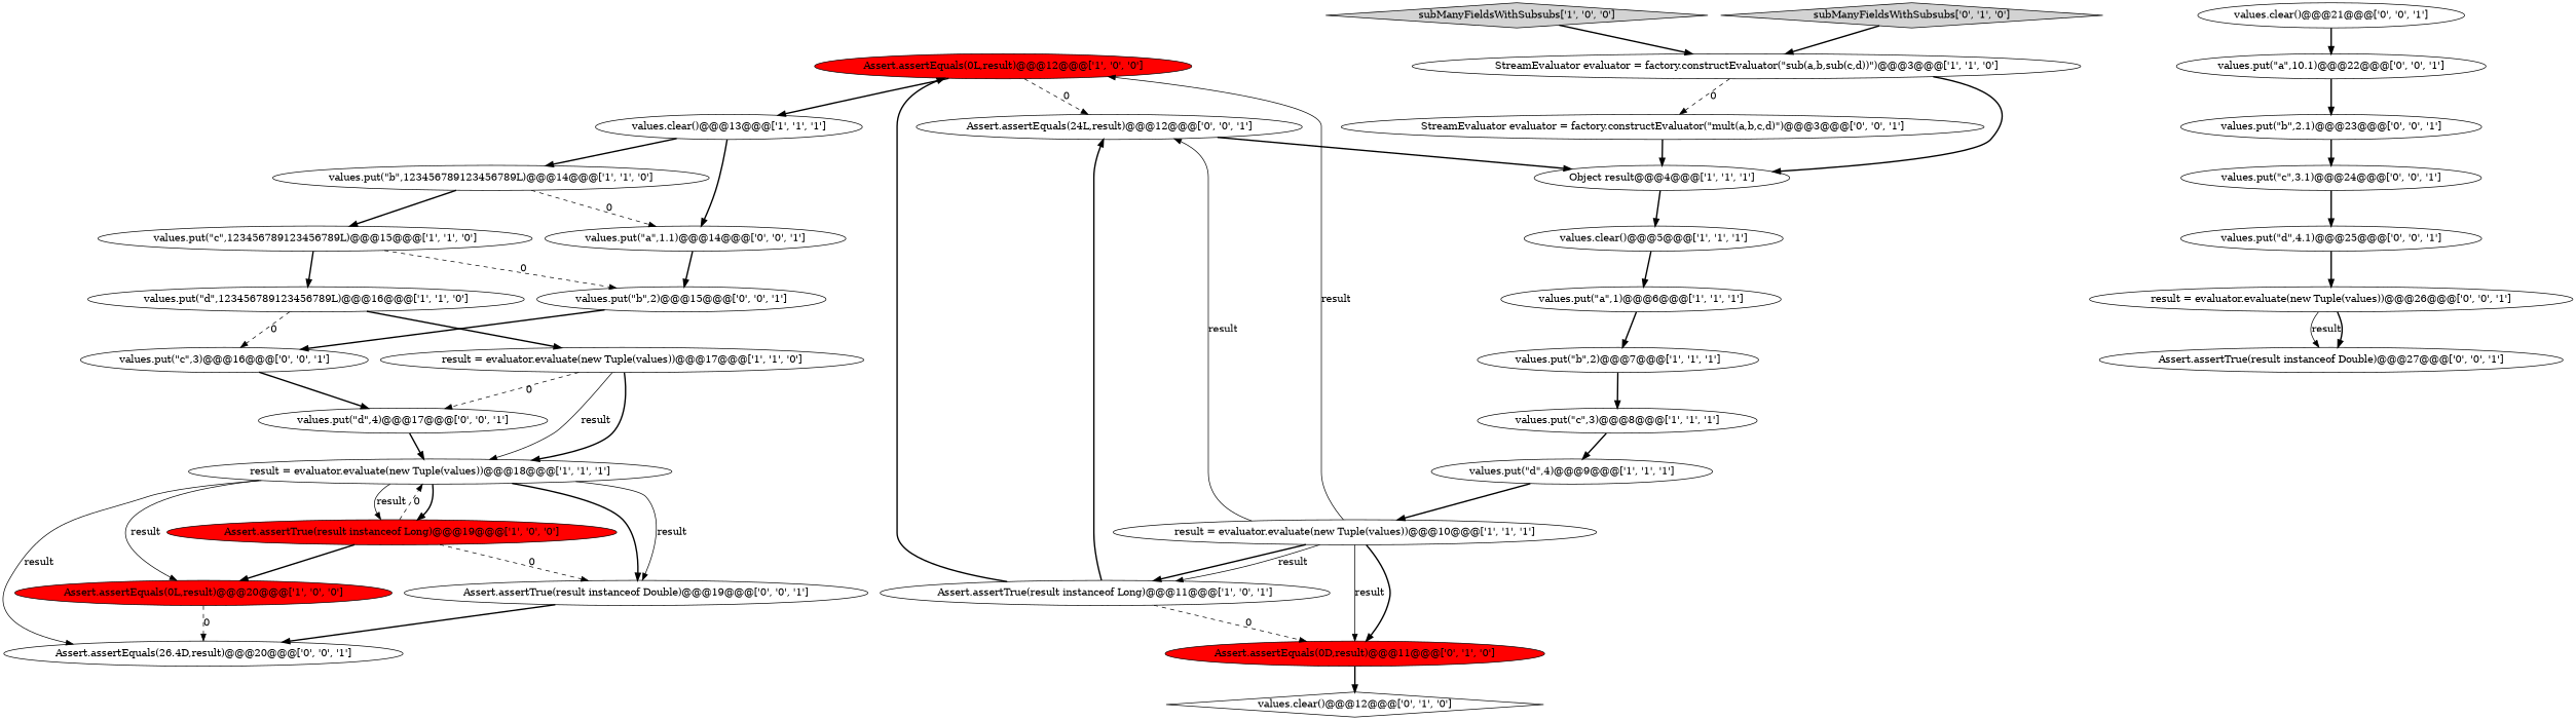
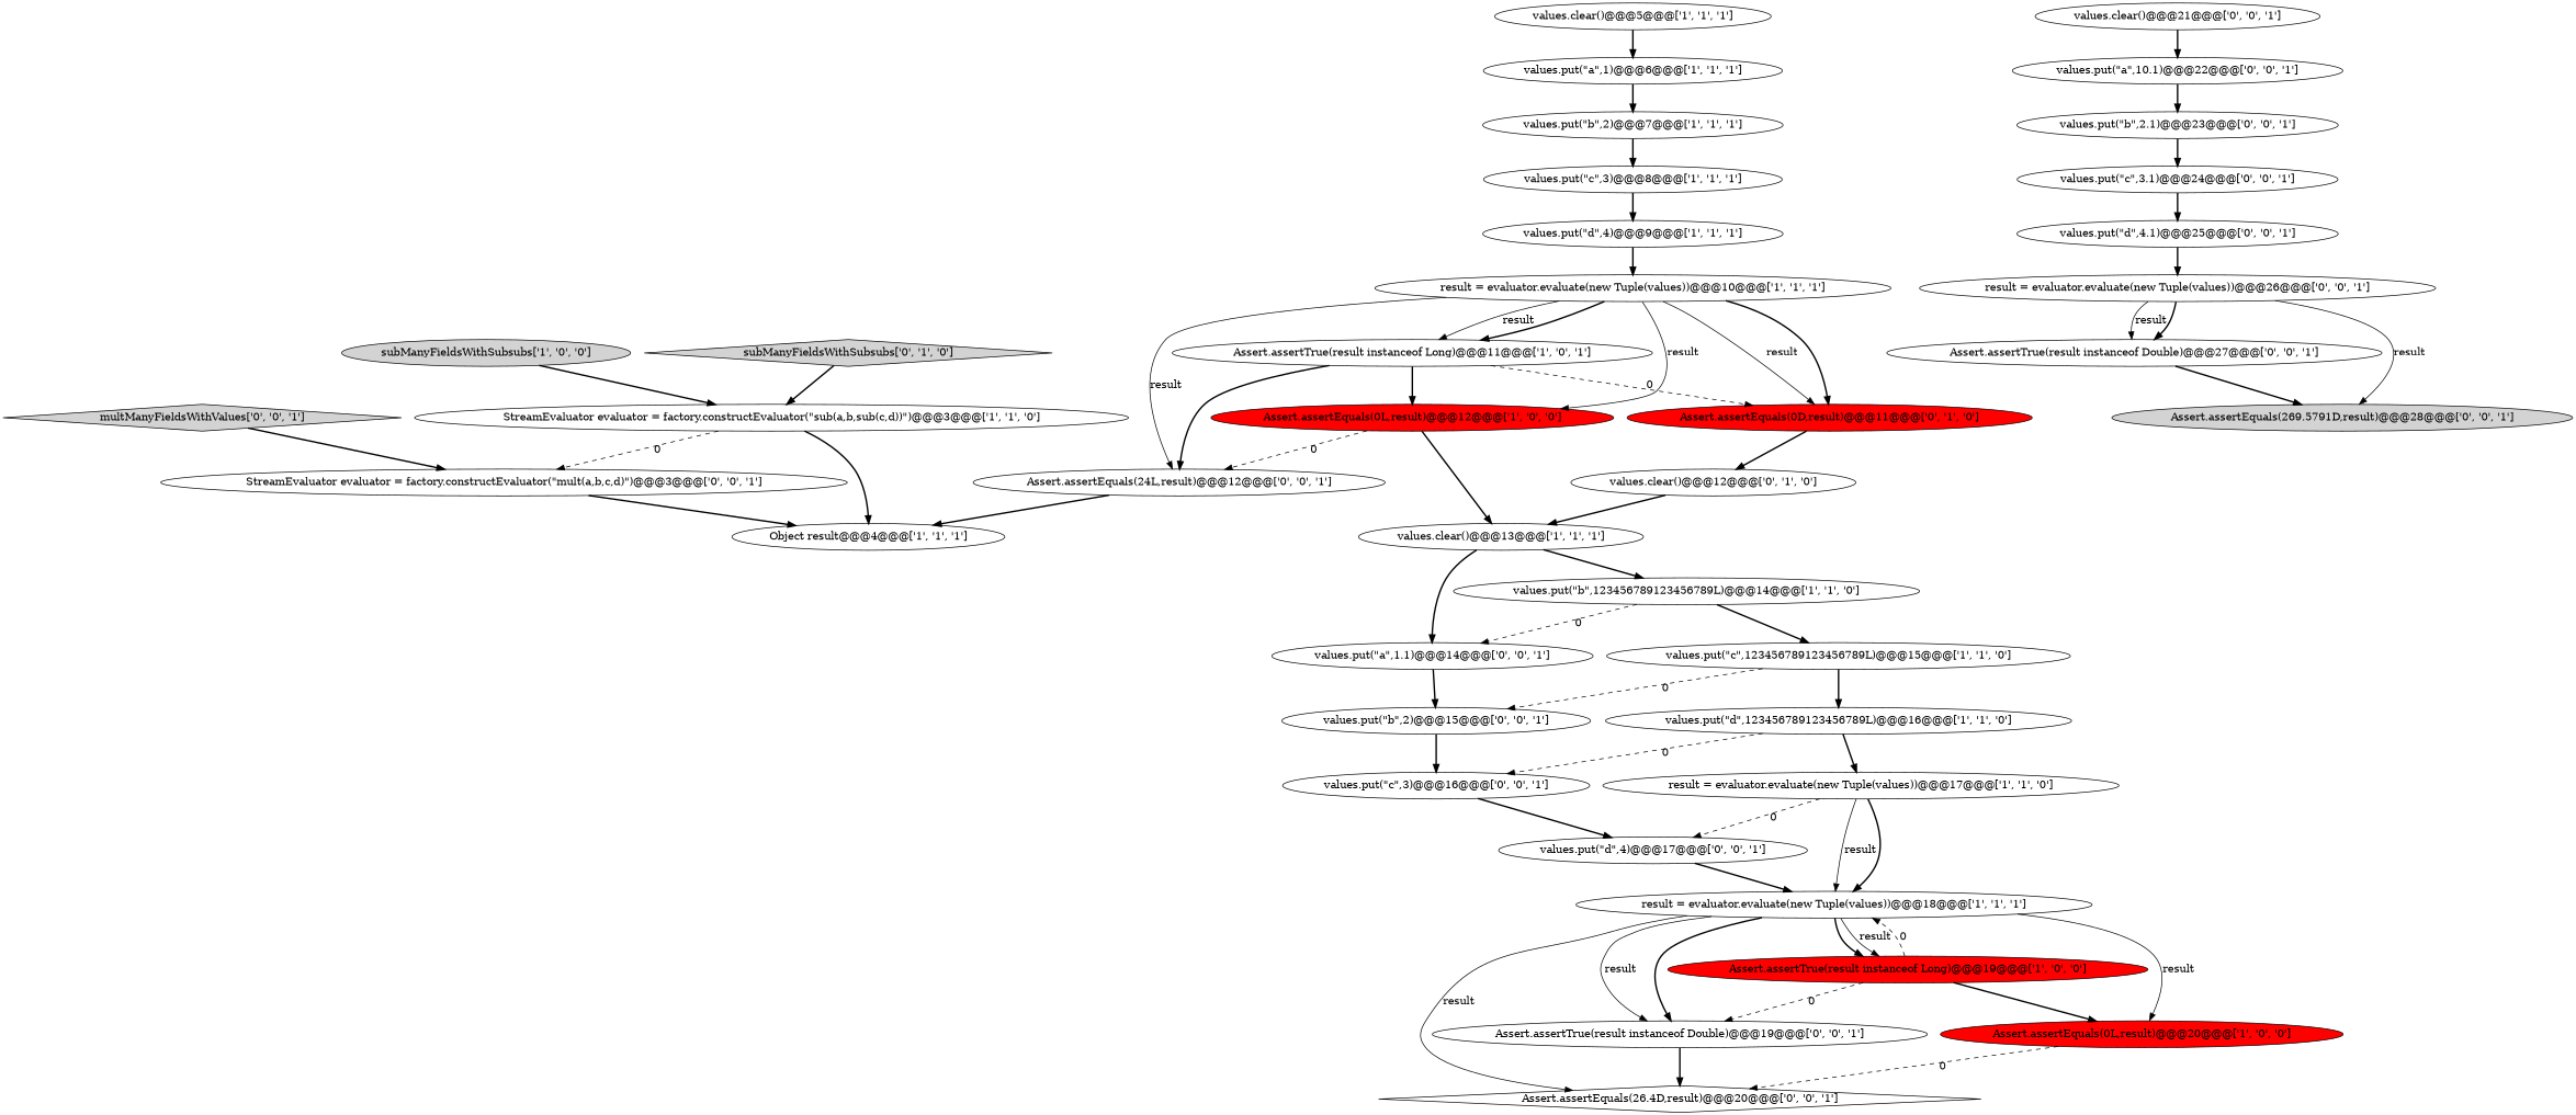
  digraph {
    node [fillcolor=white shape=ellipse style=filled]
    edge [style=bold]
    n1 [label="values.clear()@@@13@@@['1', '1', '1']"]
    n2 [label="values.put(\"a\",1.1)@@@14@@@['0', '0', '1']"]
    n3 [label="values.put(\"b\",123456789123456789L)@@@14@@@['1', '1', '0']"]
    n4 [label="values.put(\"b\",2)@@@15@@@['0', '0', '1']"]
    n5 [label="values.put(\"c\",123456789123456789L)@@@15@@@['1', '1', '0']"]
    n6 [label="Assert.assertTrue(result instanceof Double)@@@27@@@['0', '0', '1']"]
+   n7 [fillcolor=lightgray label="Assert.assertEquals(269.5791D,result)@@@28@@@['0', '0', '1']"]
    n8 [label="values.put(\"d\",123456789123456789L)@@@16@@@['1', '1', '0']"]
    n9 [label="values.put(\"c\",3)@@@16@@@['0', '0', '1']"]
    n10 [label="result = evaluator.evaluate(new Tuple(values))@@@17@@@['1', '1', '0']"]
    n11 [label="values.clear()@@@5@@@['1', '1', '1']"]
    n12 [label="values.put(\"a\",1)@@@6@@@['1', '1', '1']"]
    n13 [label="values.put(\"b\",2)@@@7@@@['1', '1', '1']"]
    n14 [label="values.put(\"d\",4)@@@17@@@['0', '0', '1']"]
    n15 [label="result = evaluator.evaluate(new Tuple(values))@@@18@@@['1', '1', '1']"]
    n16 [label="Object result@@@4@@@['1', '1', '1']"]
-   n17 [label="Assert.assertEquals(26.4D,result)@@@20@@@['0', '0', '1']"]
+   n17 [label="Assert.assertEquals(26.4D,result)@@@20@@@['0', '0', '1']" shape=diamond]
    n18 [label="values.clear()@@@21@@@['0', '0', '1']"]
    n19 [label="values.put(\"a\",10.1)@@@22@@@['0', '0', '1']"]
    n20 [label="values.put(\"c\",3)@@@8@@@['1', '1', '1']"]
    n21 [label="values.put(\"d\",4)@@@9@@@['1', '1', '1']"]
+   n22 [fillcolor=lightgray label="multManyFieldsWithValues['0', '0', '1']" shape=diamond]
    n23 [label="StreamEvaluator evaluator = factory.constructEvaluator(\"mult(a,b,c,d)\")@@@3@@@['0', '0', '1']"]
    n24 [label="values.put(\"b\",2.1)@@@23@@@['0', '0', '1']"]
    n25 [label="result = evaluator.evaluate(new Tuple(values))@@@10@@@['1', '1', '1']"]
    n26 [label="Assert.assertTrue(result instanceof Double)@@@19@@@['0', '0', '1']"]
    n27 [fillcolor=red label="Assert.assertTrue(result instanceof Long)@@@19@@@['1', '0', '0']"]
    n28 [fillcolor=red label="Assert.assertEquals(0L,result)@@@20@@@['1', '0', '0']"]
    n29 [label="StreamEvaluator evaluator = factory.constructEvaluator(\"sub(a,b,sub(c,d))\")@@@3@@@['1', '1', '0']"]
    n30 [label="Assert.assertEquals(24L,result)@@@12@@@['0', '0', '1']"]
    n31 [label="values.put(\"d\",4.1)@@@25@@@['0', '0', '1']"]
    n32 [label="result = evaluator.evaluate(new Tuple(values))@@@26@@@['0', '0', '1']"]
    n33 [fillcolor=red label="Assert.assertEquals(0D,result)@@@11@@@['0', '1', '0']"]
    n34 [fillcolor=red label="Assert.assertEquals(0L,result)@@@12@@@['1', '0', '0']"]
    n35 [label="Assert.assertTrue(result instanceof Long)@@@11@@@['1', '0', '1']"]
-   n36 [label="values.clear()@@@12@@@['0', '1', '0']" shape=diamond]
+   n36 [label="values.clear()@@@12@@@['0', '1', '0']"]
    n37 [label="values.put(\"c\",3.1)@@@24@@@['0', '0', '1']"]
-   n38 [fillcolor=lightgray label="subManyFieldsWithSubsubs['1', '0', '0']" shape=diamond]
+   n38 [fillcolor=lightgray label="subManyFieldsWithSubsubs['1', '0', '0']"]
    n39 [fillcolor=lightgray label="subManyFieldsWithSubsubs['0', '1', '0']" shape=diamond]
    n1 -> n2
    n1 -> n3
    n2 -> n4
    n3 -> n2 [label=0 style=dashed]
    n3 -> n5
    n4 -> n9
    n5 -> n4 [label=0 style=dashed]
    n5 -> n8
+   n6 -> n7
    n8 -> n9 [label=0 style=dashed]
    n8 -> n10
    n9 -> n14
    n10 -> n14 [label=0 style=dashed]
    n10 -> n15 [label=result style=solid]
    n10 -> n15
    n11 -> n12
    n12 -> n13
    n13 -> n20
    n14 -> n15
    n15 -> n17 [label=result style=solid]
    n15 -> n26 [label=result style=solid]
    n15 -> n26
    n15 -> n27
    n15 -> n27 [label=result style=solid]
    n15 -> n28 [label=result style=solid]
-   n16 -> n11
    n18 -> n19
    n19 -> n24
    n20 -> n21
    n21 -> n25
+   n22 -> n23
    n23 -> n16
    n24 -> n37
    n25 -> n30 [label=result style=solid]
    n25 -> n33 [label=result style=solid]
    n25 -> n33
    n25 -> n34 [label=result style=solid]
    n25 -> n35
    n25 -> n35 [label=result style=solid]
    n26 -> n17
    n27 -> n15 [label=0 style=dashed]
    n27 -> n26 [label=0 style=dashed]
    n27 -> n28
    n28 -> n17 [label=0 style=dashed]
    n29 -> n16
    n29 -> n23 [label=0 style=dashed]
    n30 -> n16
    n31 -> n32
    n32 -> n6 [label=result style=solid]
    n32 -> n6
+   n32 -> n7 [label=result style=solid]
    n33 -> n36
    n34 -> n1
    n34 -> n30 [label=0 style=dashed]
    n35 -> n30
    n35 -> n33 [label=0 style=dashed]
    n35 -> n34
+   n36 -> n1
    n37 -> n31
    n38 -> n29
    n39 -> n29
  }
